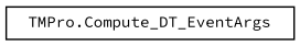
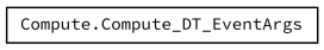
  digraph {
    rankdir=LR
    fontname="Source Code Pro"
-   n1 [color=black fillcolor=white fontname="Source Code Pro" fontsize=10 height=0.2 label="TMPro.Compute_DT_EventArgs" shape=record style=filled width=0.4]
+   n1 [color=black fillcolor=white fontname="Source Code Pro" fontsize=10 height=0.2 label="Compute.Compute_DT_EventArgs" shape=record style=filled width=0.4]
  }
